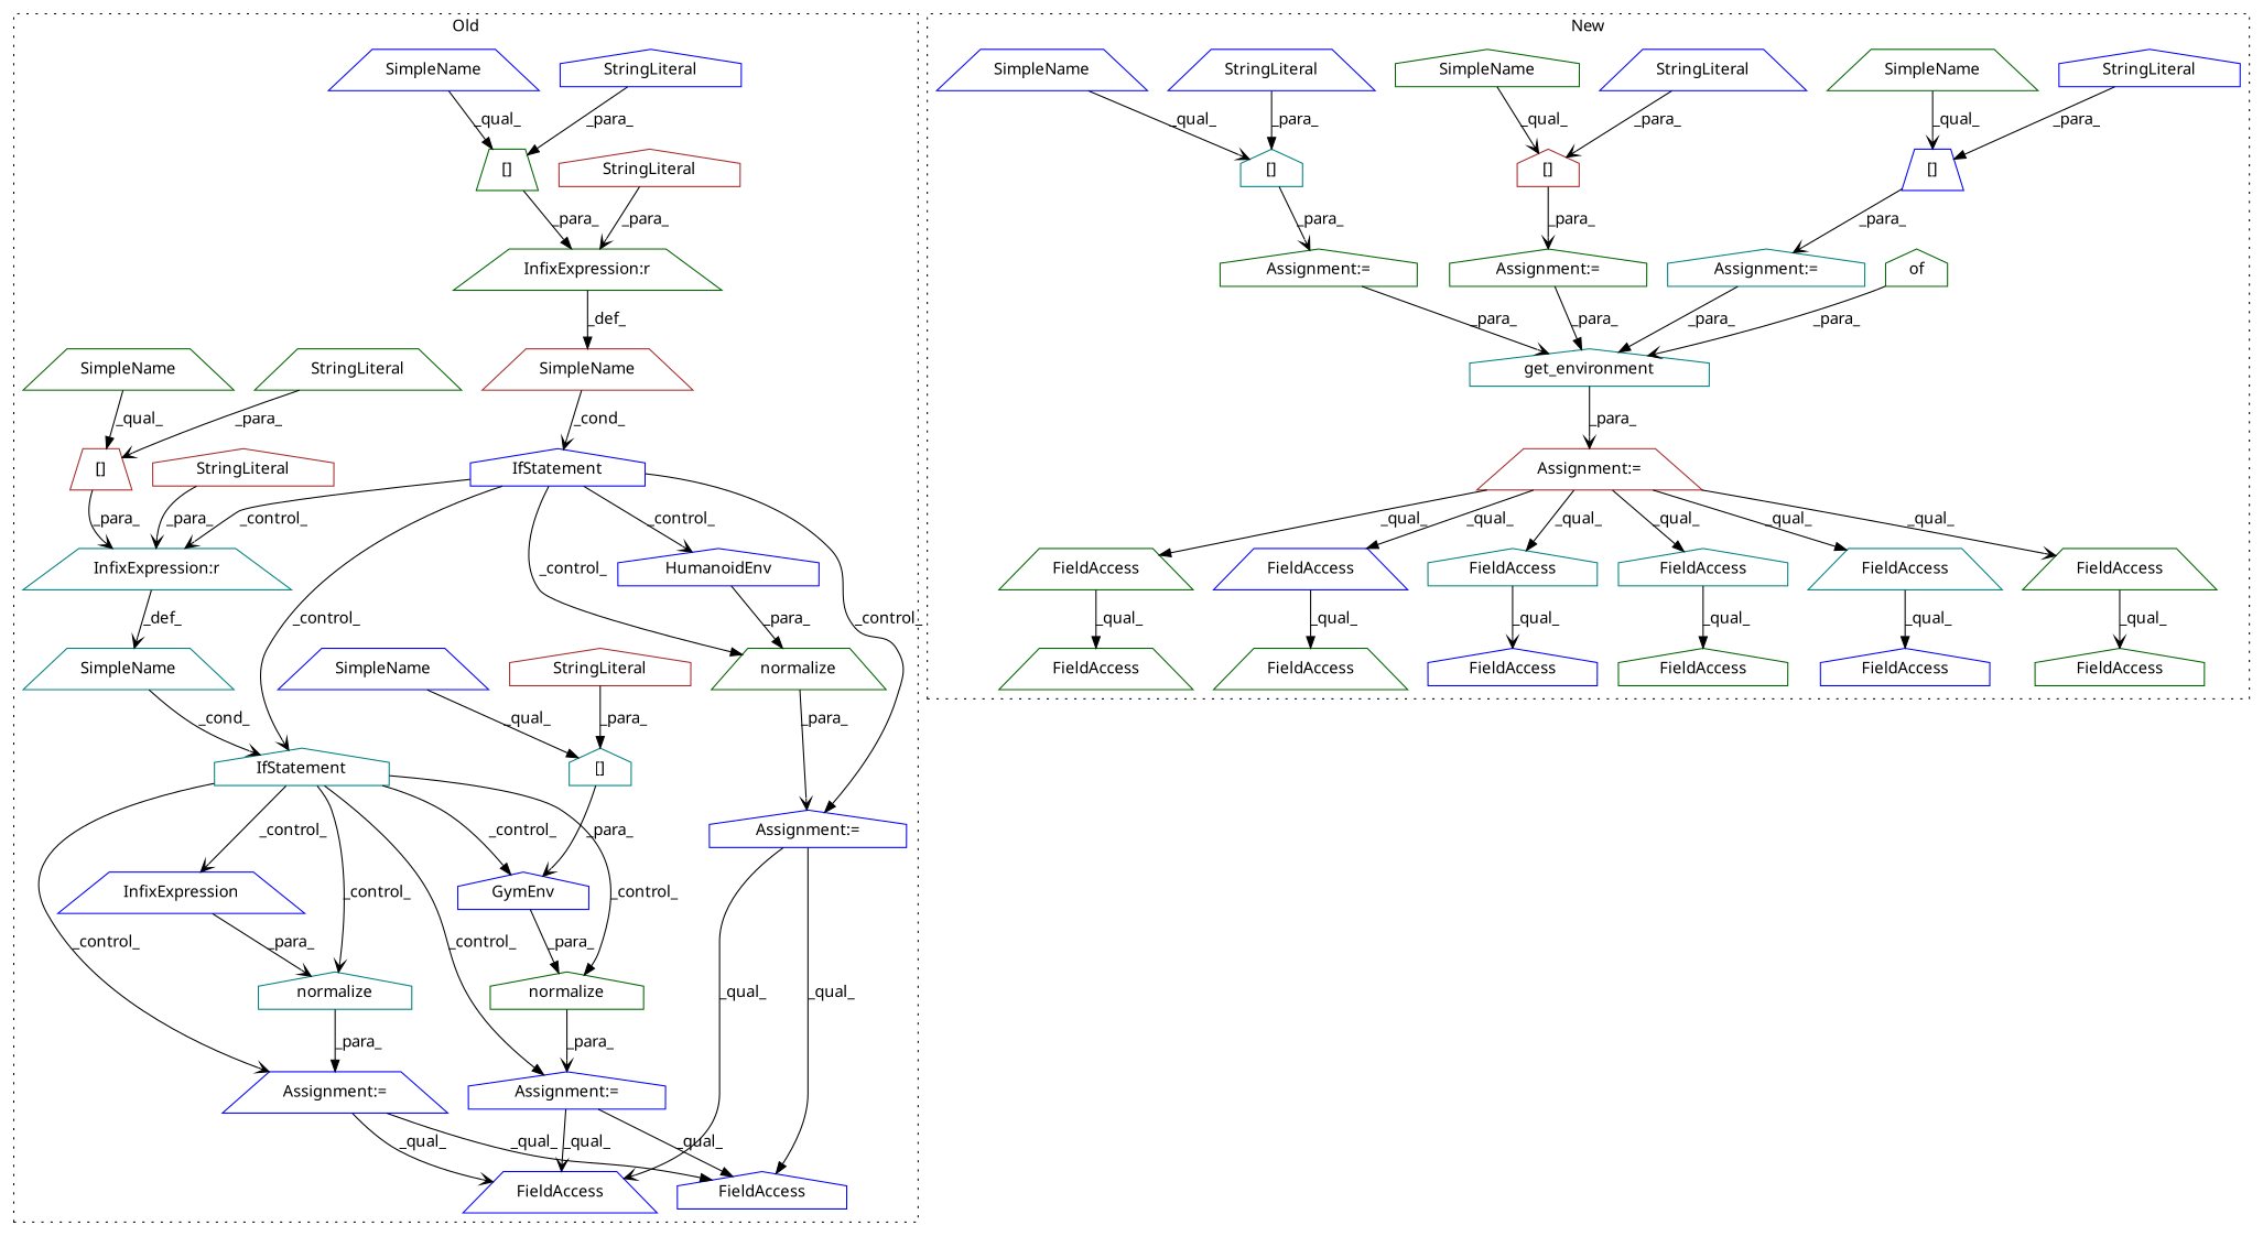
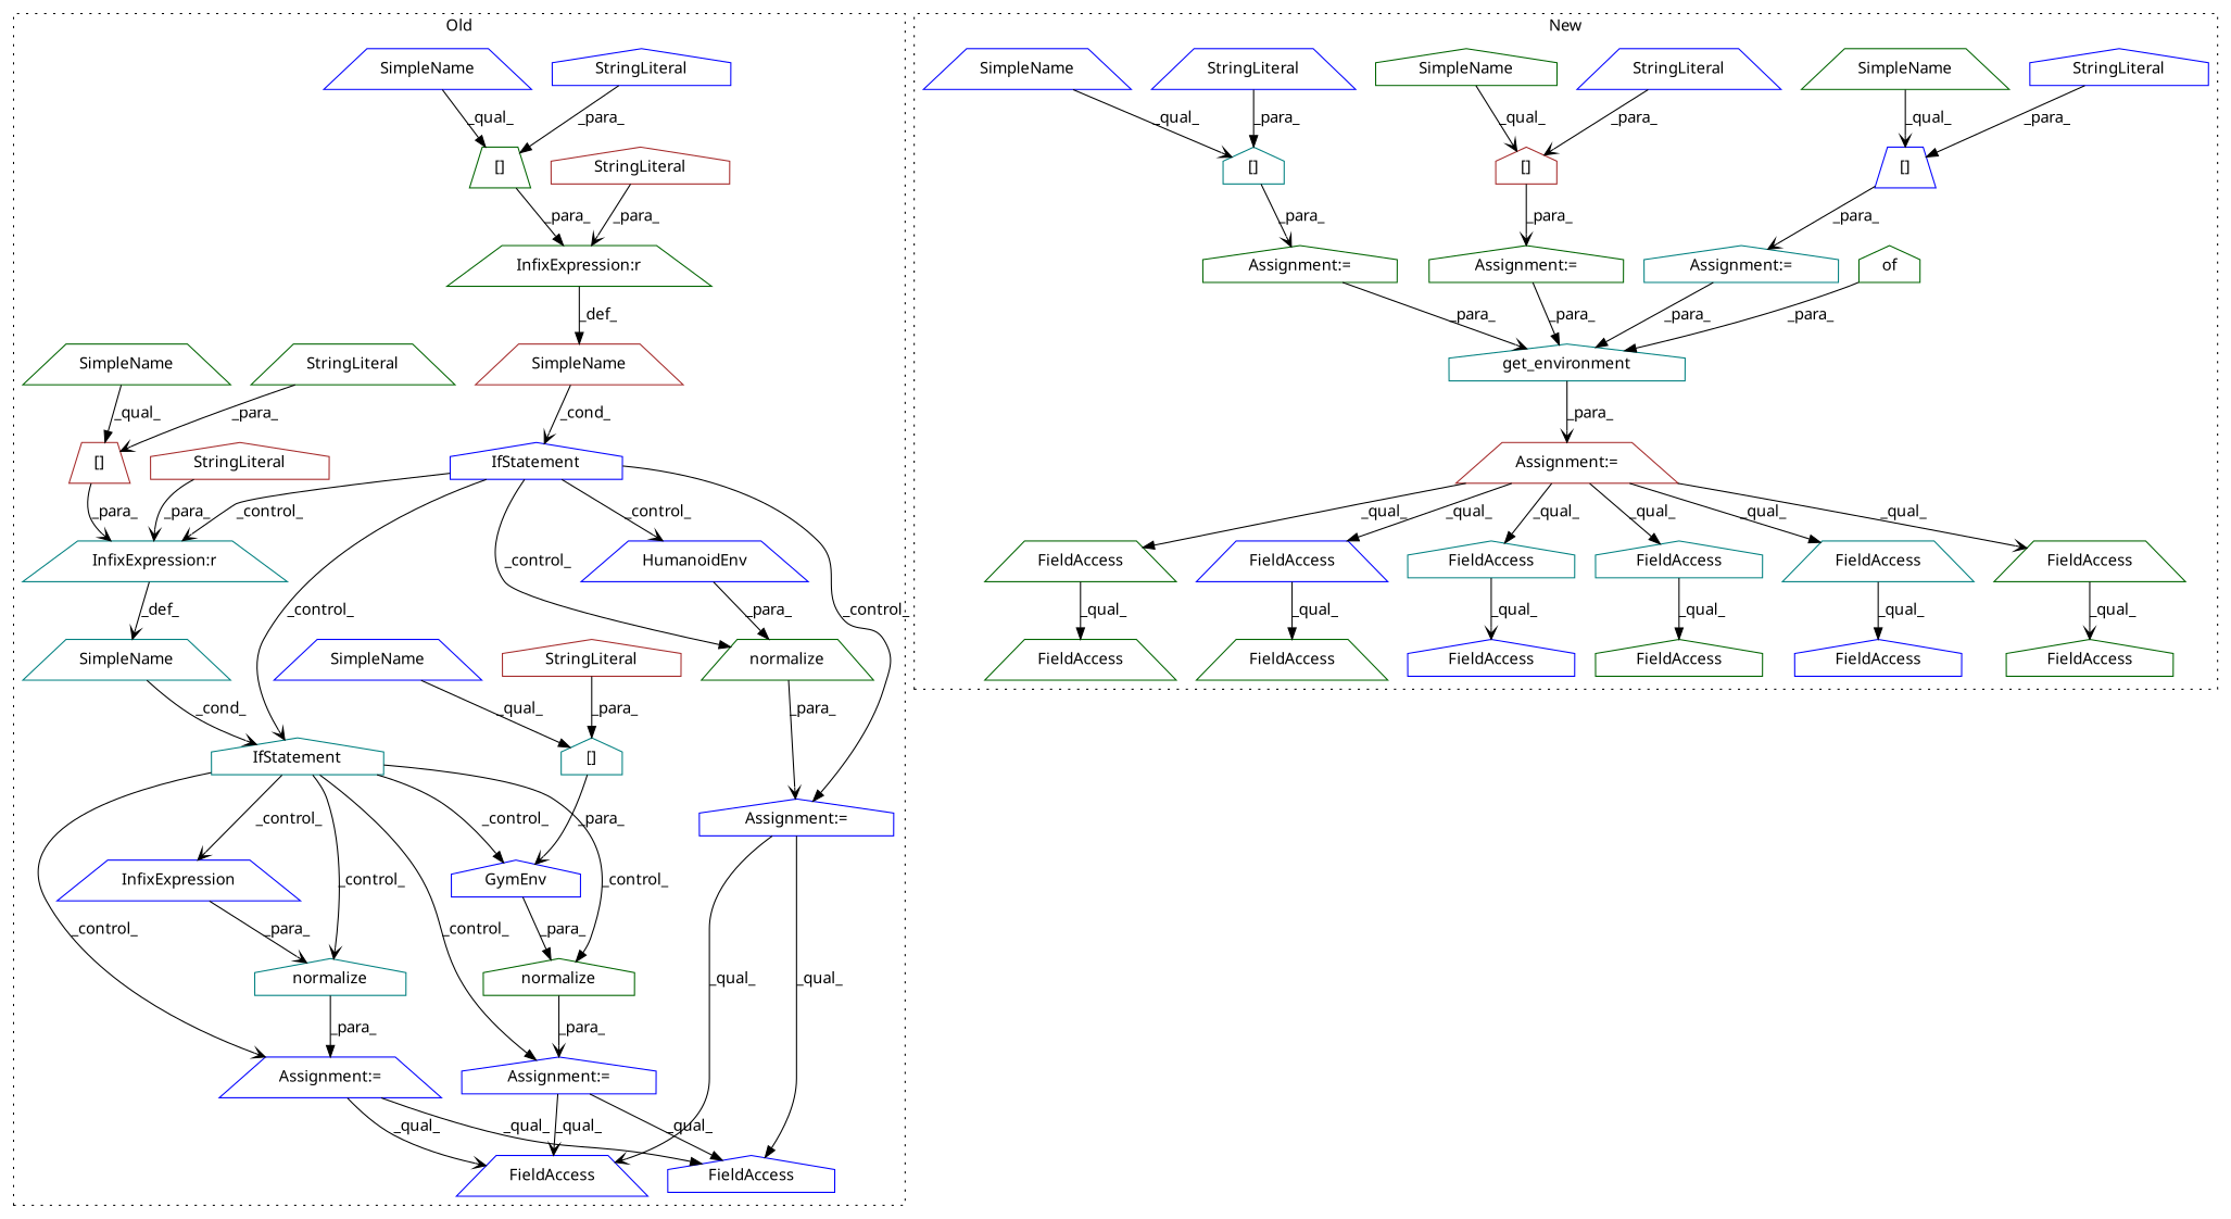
  digraph {
    fontname="Noto Sans"
    node [a=22 color=blue fontname="Noto Sans" l=1 shape=house]
    edge [arrowhead=normal fontname="Noto Sans"]
    n1 [a=32 l="7,1" label=GymEnv s="3168,3194"]
    n2 [a=42 color=teal label=SimpleName shape=trapezium l=""]
    n3 [a=32 l=12 label=InfixExpression s=3030 shape=trapezium]
    n4 [a=2 color=teal l="8,1" label="[]" s="3175,3193"]
    n5 [a=42 color=brown label=SimpleName shape=trapezium l=""]
    n6 [a=45 color=brown l=10 label=StringLiteral s=3183]
    n7 [a=27 color=teal l=4 label="InfixExpression:r" s=2987 shape=trapezium]
    n8 [a=2 color=brown l="8,1" label="[]" s="2968,2986" shape=trapezium]
    n9 [a=45 color=darkgreen l=10 label=StringLiteral s=2976 shape=trapezium]
    n10 [a=45 color=brown l=15 label=StringLiteral s=2991]
    n11 [a=27 color=darkgreen l=4 label="InfixExpression:r" s=2888 shape=trapezium]
    n12 [a=2 color=darkgreen l="8,1" label="[]" s="2869,2887" shape=trapezium]
    n13 [a=45 l=10 label=StringLiteral s=2877]
    n14 [a=45 color=brown l=16 label=StringLiteral s=2892]
-   n15 [a=32 l=13 label=HumanoidEnv s=2932]
+   n15 [a=32 l=13 label=HumanoidEnv s=2932 shape=trapezium]
    n16 [l=8 label=FieldAccess s=3527 shape=trapezium]
    n17 [a=32 color=darkgreen l="10,1" label=normalize s="2922,2945" shape=trapezium]
    n18 [a=25 color=teal l="4,2" label=IfStatement s="2964,3006"]
    n19 [a=32 color=teal l="10,1" label=normalize s="3020,3042"]
    n20 [a=25 l="4,2" label=IfStatement s="2865,2908"]
    n21 [a=32 color=darkgreen l="10,1" label=normalize s="3158,3195"]
    n22 [a=7 label="Assignment:=" s=2921]
    n23 [a=7 label="Assignment:=" s=3157]
    n24 [a=7 label="Assignment:=" s=3019 shape=trapezium]
    n25 [l=8 label=FieldAccess s=3590]
    n26 [a=42 l=7 label=SimpleName s=3175 shape=trapezium]
    n27 [a=42 l=7 label=SimpleName s=2869 shape=trapezium]
    n28 [a=42 color=darkgreen l=7 label=SimpleName s=2968 shape=trapezium]
    n29 [a=32 color=teal l="16,1" label=get_environment s="2528,2573"]
    n30 [color=darkgreen l=22 label=FieldAccess s=3074 shape=trapezium]
    n31 [color=darkgreen l=16 label=FieldAccess s=3074 shape=trapezium]
    n32 [l=27 label=FieldAccess s=3046]
    n33 [color=darkgreen l=22 label=FieldAccess s=2969 shape=trapezium]
    n34 [l=16 label=FieldAccess s=2969 shape=trapezium]
    n35 [color=teal l=21 label=FieldAccess s=3046]
    n36 [color=darkgreen l=27 label=FieldAccess s=2602]
    n37 [color=darkgreen l=27 label=FieldAccess s=2941]
    n38 [color=teal l=21 label=FieldAccess s=2602]
    n39 [l=22 label=FieldAccess s=2630]
    n40 [color=teal l=16 label=FieldAccess s=2630 shape=trapezium]
    n41 [color=darkgreen l=21 label=FieldAccess s=2941 shape=trapezium]
    n42 [a=32 color=darkgreen l=4 label=of s=2569]
    n43 [a=7 color=darkgreen label="Assignment:=" s=2442]
    n44 [a=2 color=brown l="8,1" label="[]" s="2443,2461"]
    n45 [a=2 color=teal l="8,1" label="[]" s="2473,2487"]
    n46 [a=45 l=10 label=StringLiteral s=2451 shape=trapezium]
    n47 [a=2 l="8,1" label="[]" s="2501,2517" shape=trapezium]
    n48 [a=45 l=8 label=StringLiteral s=2509]
    n49 [a=7 color=darkgreen label="Assignment:=" s=2472]
    n50 [a=7 color=brown label="Assignment:=" s=2527 shape=trapezium]
    n51 [a=45 l=6 label=StringLiteral s=2481 shape=trapezium]
    n52 [a=7 color=teal label="Assignment:=" s=2500]
    n53 [a=42 color=darkgreen l=7 label=SimpleName s=2501 shape=trapezium]
    n54 [a=42 l=7 label=SimpleName s=2473 shape=trapezium]
    n55 [a=42 color=darkgreen l=7 label=SimpleName s=2443]
    subgraph cluster_1 {
      label=Old
      style=dotted
      n1
      n2
      n3
      n4
      n5
      n6
      n7
      n8
      n9
      n10
      n11
      n12
      n13
      n14
      n15
      n16
      n17
      n18
      n19
      n20
      n21
      n22
      n23
      n24
      n25
      n26
      n27
      n28
    }
    subgraph cluster_2 {
      label=New
      style=dotted
      n29
      n30
      n31
      n32
      n33
      n34
      n35
      n36
      n37
      n38
      n39
      n40
      n41
      n42
      n43
      n44
      n45
      n46
      n47
      n48
      n49
      n50
      n51
      n52
      n53
      n54
      n55
    }
    n1 -> n21 [label=_para_]
    n2 -> n18 [arrowhead=vee label=_cond_]
    n3 -> n19 [arrowhead=vee label=_para_]
    n4 -> n1 [arrowhead=vee label=_para_]
    n5 -> n20 [arrowhead=vee label=_cond_]
    n6 -> n4 [label=_para_]
    n7 -> n2 [arrowhead=vee label=_def_]
    n8 -> n7 [arrowhead=vee label=_para_]
    n9 -> n8 [arrowhead=vee label=_para_]
    n10 -> n7 [arrowhead=vee label=_para_]
    n11 -> n5 [label=_def_]
    n12 -> n11 [label=_para_]
    n13 -> n12 [label=_para_]
    n14 -> n11 [arrowhead=vee label=_para_]
    n15 -> n17 [label=_para_]
    n17 -> n22 [arrowhead=vee label=_para_]
    n18 -> n1 [label=_control_]
    n18 -> n3 [arrowhead=vee label=_control_]
    n18 -> n19 [arrowhead=vee label=_control_]
    n18 -> n21 [label=_control_]
    n18 -> n23 [label=_control_]
    n18 -> n24 [arrowhead=vee label=_control_]
    n19 -> n24 [label=_para_]
    n20 -> n7 [arrowhead=vee label=_control_]
    n20 -> n15 [arrowhead=vee label=_control_]
    n20 -> n17 [label=_control_]
    n20 -> n18 [arrowhead=vee label=_control_]
    n20 -> n22 [label=_control_]
    n21 -> n23 [arrowhead=vee label=_para_]
    n22 -> n16 [arrowhead=vee label=_qual_]
    n22 -> n25 [label=_qual_]
    n23 -> n16 [arrowhead=vee label=_qual_]
    n23 -> n25 [label=_qual_]
    n24 -> n16 [arrowhead=vee label=_qual_]
    n24 -> n25 [label=_qual_]
    n26 -> n4 [label=_qual_]
    n27 -> n12 [label=_qual_]
    n28 -> n8 [label=_qual_]
    n29 -> n50 [arrowhead=vee label=_para_]
    n31 -> n30 [label=_qual_]
    n34 -> n33 [label=_qual_]
    n35 -> n32 [arrowhead=vee label=_qual_]
    n38 -> n36 [label=_qual_]
    n40 -> n39 [label=_qual_]
    n41 -> n37 [arrowhead=vee label=_qual_]
-   n42 -> n29 [arrowhead=vee label=_para_]
+   n42 -> n29 [label=_para_]
    n43 -> n29 [label=_para_]
    n44 -> n43 [arrowhead=vee label=_para_]
    n45 -> n49 [arrowhead=vee label=_para_]
    n46 -> n44 [arrowhead=vee label=_para_]
    n47 -> n52 [arrowhead=vee label=_para_]
    n48 -> n47 [label=_para_]
    n49 -> n29 [arrowhead=vee label=_para_]
    n50 -> n31 [label=_qual_]
    n50 -> n34 [label=_qual_]
    n50 -> n35 [label=_qual_]
    n50 -> n38 [label=_qual_]
    n50 -> n40 [label=_qual_]
    n50 -> n41 [arrowhead=vee label=_qual_]
    n51 -> n45 [label=_para_]
    n52 -> n29 [label=_para_]
    n53 -> n47 [arrowhead=vee label=_qual_]
    n54 -> n45 [arrowhead=vee label=_qual_]
    n55 -> n44 [arrowhead=vee label=_qual_]
  }
